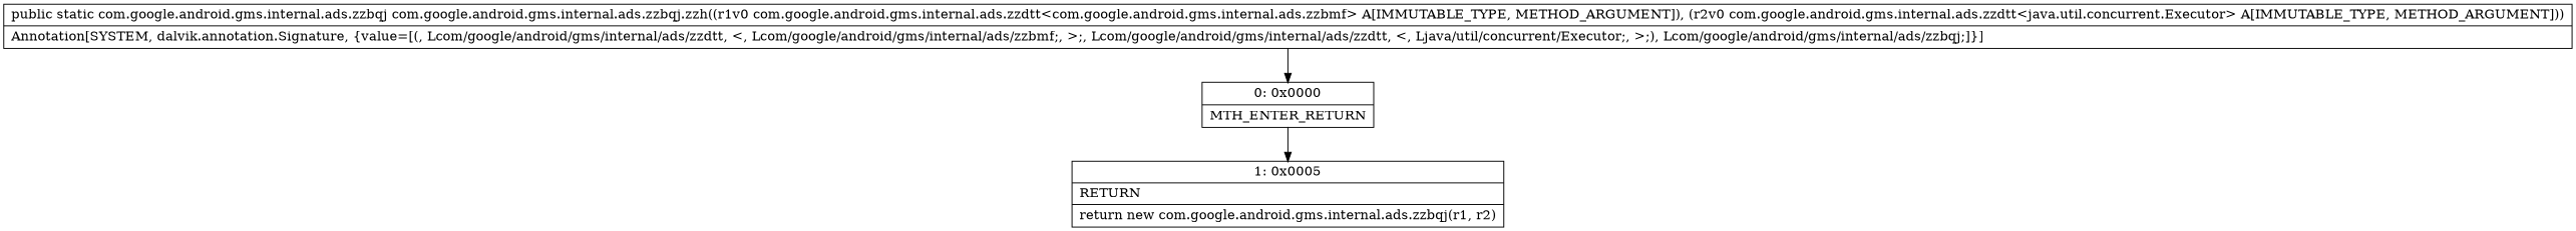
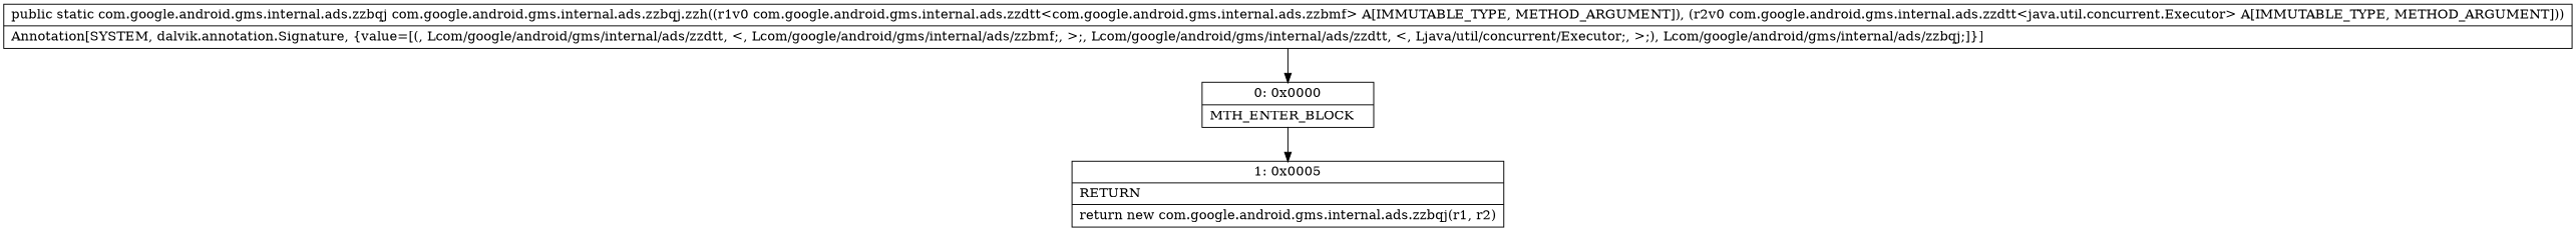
  digraph {
    node [shape=record]
-   n1 [label="{0\:\ 0x0000|MTH_ENTER_RETURN\l}"]
+   n1 [label="{0\:\ 0x0000|MTH_ENTER_BLOCK\l}"]
    n2 [label="{1\:\ 0x0005|RETURN\l|return new com.google.android.gms.internal.ads.zzbqj(r1, r2)\l}"]
    n3 [label="{public static com.google.android.gms.internal.ads.zzbqj com.google.android.gms.internal.ads.zzbqj.zzh((r1v0 com.google.android.gms.internal.ads.zzdtt\<com.google.android.gms.internal.ads.zzbmf\> A[IMMUTABLE_TYPE, METHOD_ARGUMENT]), (r2v0 com.google.android.gms.internal.ads.zzdtt\<java.util.concurrent.Executor\> A[IMMUTABLE_TYPE, METHOD_ARGUMENT]))  | Annotation[SYSTEM, dalvik.annotation.Signature, \{value=[(, Lcom\/google\/android\/gms\/internal\/ads\/zzdtt, \<, Lcom\/google\/android\/gms\/internal\/ads\/zzbmf;, \>;, Lcom\/google\/android\/gms\/internal\/ads\/zzdtt, \<, Ljava\/util\/concurrent\/Executor;, \>;), Lcom\/google\/android\/gms\/internal\/ads\/zzbqj;]\}]\l}"]
    n1 -> n2
    n3 -> n1
  }
